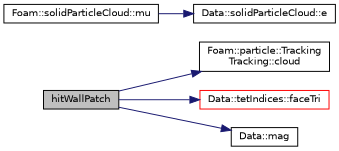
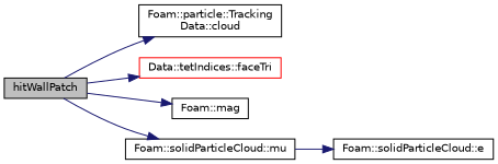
  digraph {
    rankdir=LR
    node [color=black fontname=Helvetica fontsize=10 shape=record]
    edge [color=midnightblue fontname=Helvetica fontsize=10 labelfontname=Helvetica labelfontsize=10 style=solid]
    n1 [fillcolor=grey75 fontcolor=black height=0.2 label=hitWallPatch style=filled width=0.4]
-   n2 [height=0.2 label="Foam::particle::Tracking\lTracking::cloud" width=0.4]
+   n2 [height=0.2 label="Foam::particle::Tracking\lData::cloud" width=0.4]
    n3 [color=red height=0.2 label="Data::tetIndices::faceTri" width=0.4]
-   n4 [height=0.2 label="Data::mag" width=0.4]
+   n4 [height=0.2 label="Foam::mag" width=0.4]
    n5 [height=0.2 label="Foam::solidParticleCloud::mu" width=0.4]
-   n6 [height=0.2 label="Data::solidParticleCloud::e" width=0.4]
+   n6 [height=0.2 label="Foam::solidParticleCloud::e" width=0.4]
    n1 -> n2
    n1 -> n3
    n1 -> n4
+   n1 -> n5
    n5 -> n6
  }
